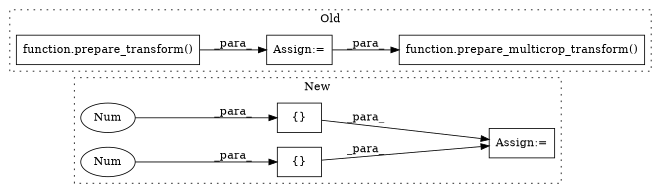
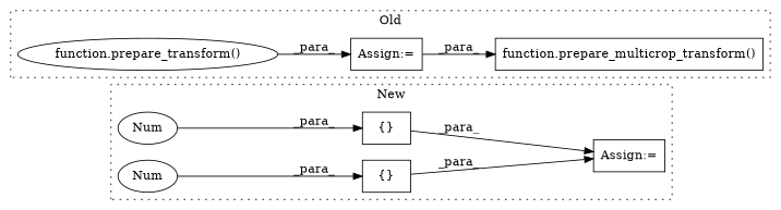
  digraph {
    rankdir=LR
    node [a=59 l=3 shape=box]
    n1 [l="1,0" label="{}" s="5136,5145"]
    n2 [a=76 label=Num s=5137 shape=ellipse]
    n3 [a=68 label="Assign:=" s=4446]
    n4 [l="1,0" label="{}" s="5164,5173"]
    n5 [a=76 label=Num s=5165 shape=ellipse]
    n6 [a=75 l="41,73" label="function.prepare_multicrop_transform()" s="4578,4620"]
-   n7 [a=75 l="18,37" label="function.prepare_transform()" s="4412,4437"]
+   n7 [a=75 l="18,37" label="function.prepare_transform()" s="4412,4437" shape=ellipse]
    n8 [a=68 label="Assign:=" s=4409]
    subgraph cluster_1 {
      label=New
      style=dotted
      n1
      n2
      n3
      n4
      n5
    }
    subgraph cluster_2 {
      label=Old
      style=dotted
      n6
      n7
      n8
    }
    n1 -> n3 [label=_para_]
    n2 -> n1 [label=_para_]
    n4 -> n3 [label=_para_]
    n5 -> n4 [label=_para_]
    n7 -> n8 [label=_para_]
    n8 -> n6 [label=_para_]
  }
